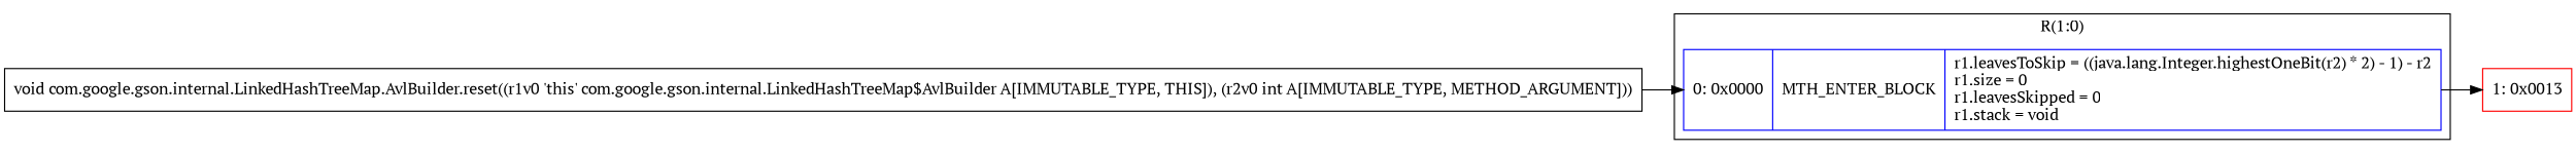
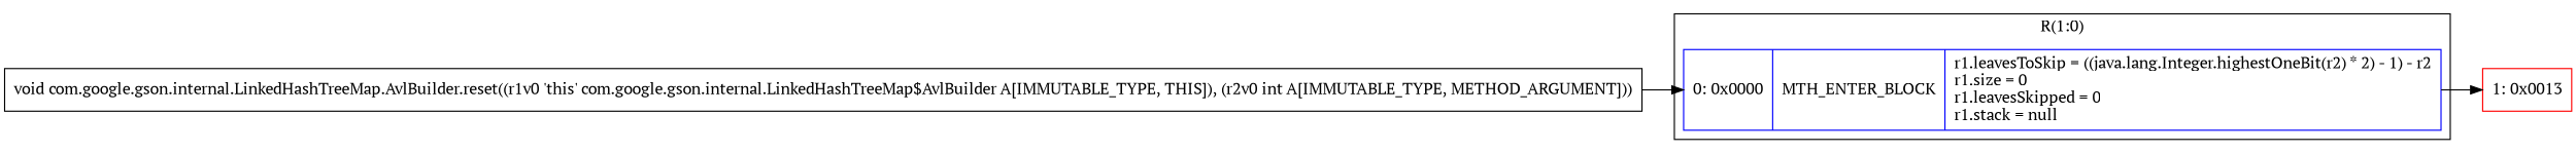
  digraph {
    rankdir=LR
    fontname="PT Serif"
    node [shape=record fontname="PT Serif"]
    edge [fontname="PT Serif"]
-   n1 [color=blue label="{0\:\ 0x0000|MTH_ENTER_BLOCK\l|r1.leavesToSkip = ((java.lang.Integer.highestOneBit(r2) * 2) \- 1) \- r2\lr1.size = 0\lr1.leavesSkipped = 0\lr1.stack = void\l}"]
+   n1 [color=blue label="{0\:\ 0x0000|MTH_ENTER_BLOCK\l|r1.leavesToSkip = ((java.lang.Integer.highestOneBit(r2) * 2) \- 1) \- r2\lr1.size = 0\lr1.leavesSkipped = 0\lr1.stack = null\l}"]
    n2 [color=red label="{1\:\ 0x0013}"]
    n3 [label="{void com.google.gson.internal.LinkedHashTreeMap.AvlBuilder.reset((r1v0 'this' com.google.gson.internal.LinkedHashTreeMap$AvlBuilder A[IMMUTABLE_TYPE, THIS]), (r2v0 int A[IMMUTABLE_TYPE, METHOD_ARGUMENT])) }"]
    subgraph cluster_1 {
      label="R(1:0)"
      n1
    }
    n1 -> n2
    n3 -> n1
  }
